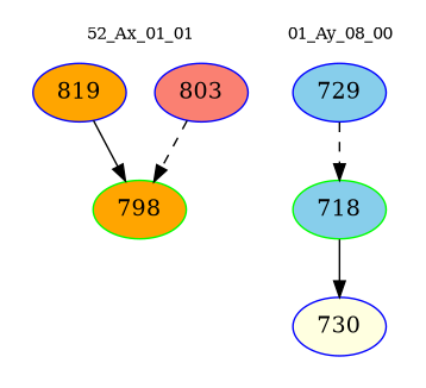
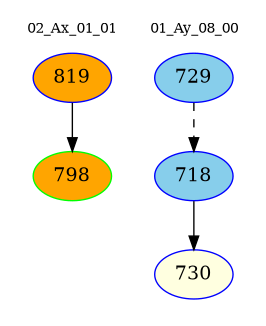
  digraph {
    node [color=blue fillcolor=orange style=filled]
    edge [color=black style=dashed]
-   n1 [fillcolor=salmon label=803]
    n2 [color=green label=798]
    n3 [label=819]
    n4 [fillcolor=skyblue label=729]
-   n5 [color=green fillcolor=skyblue label=718]
+   n5 [fillcolor=skyblue label=718]
    n6 [fillcolor=lightyellow label=730]
    subgraph cluster_1 {
      color=white
      fontsize=10
-     label="52_Ax_01_01"
-     n1
+     label="02_Ax_01_01"
      n2
      n3
    }
    subgraph cluster_2 {
      color=white
      fontsize=10
      label="01_Ay_08_00"
      n4
      n5
      n6
    }
-   n1 -> n2
    n3 -> n2 [style=solid]
    n4 -> n5
    n5 -> n6 [style=solid]
  }
